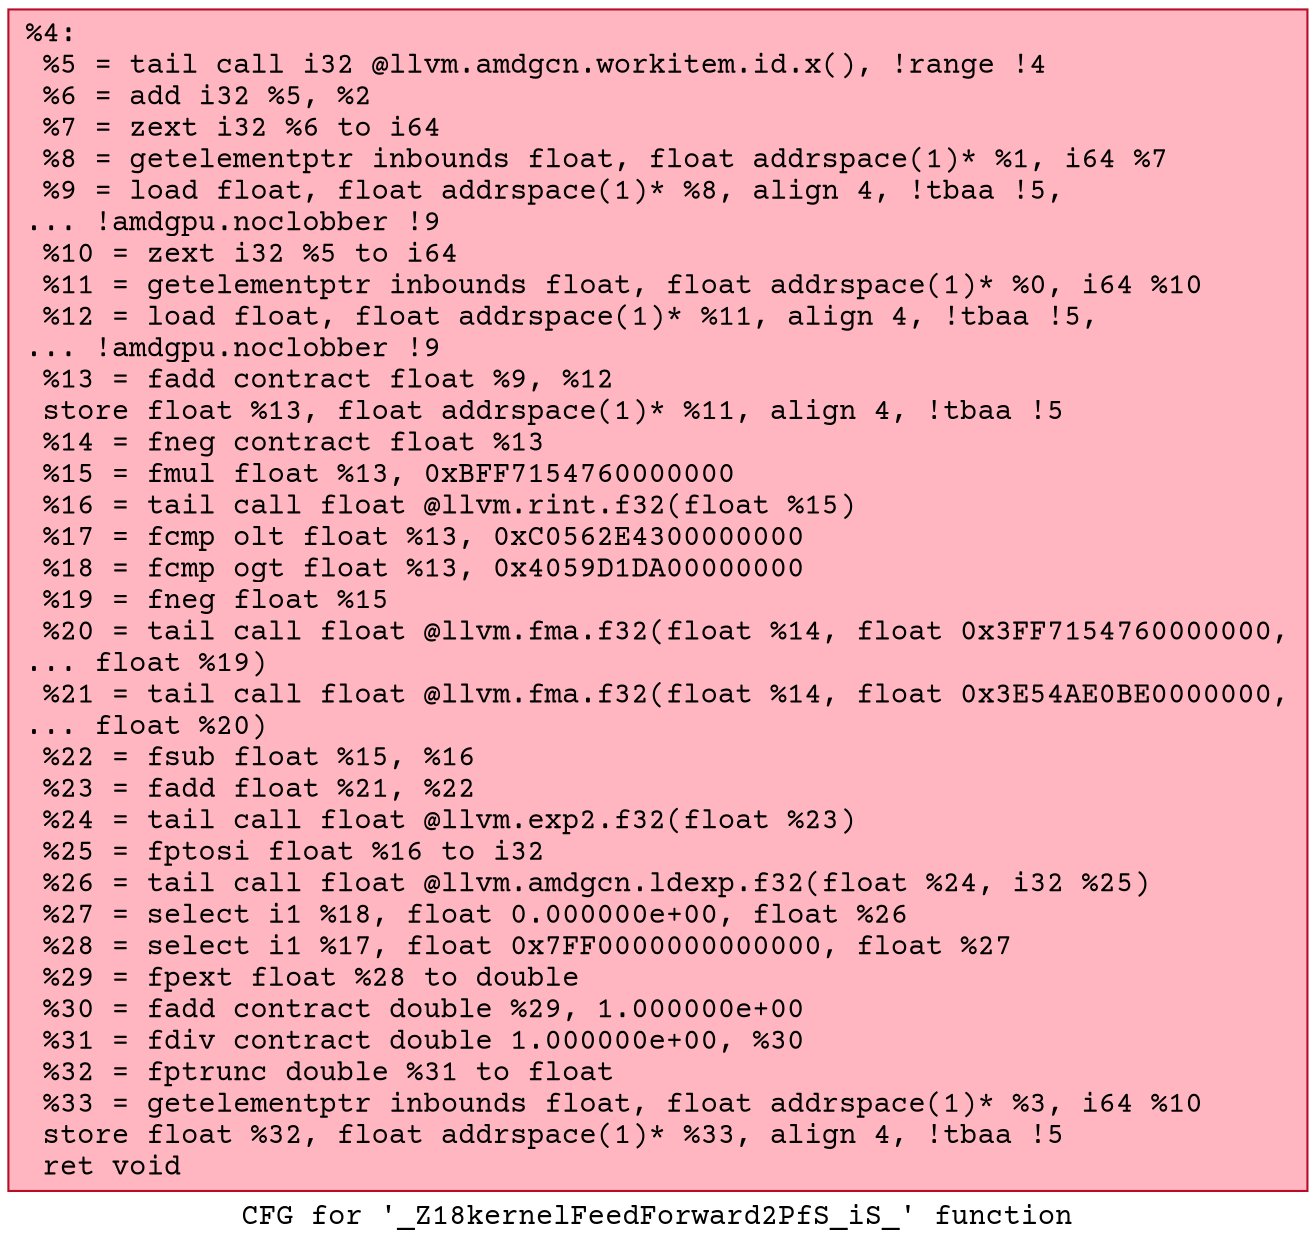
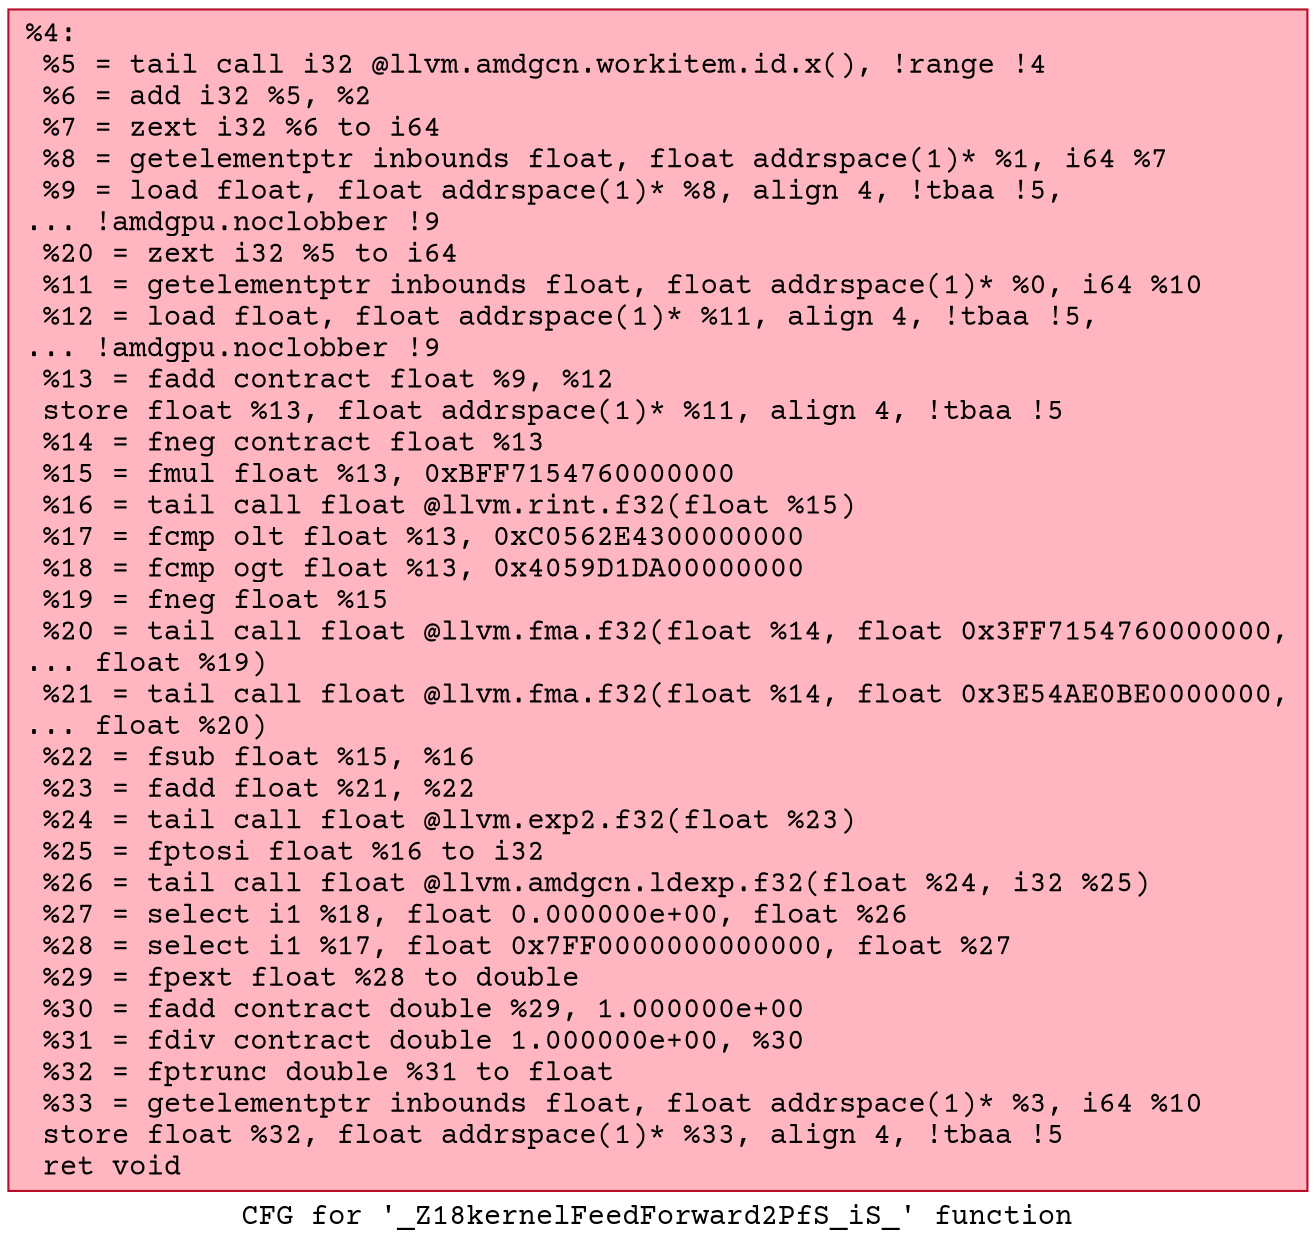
  digraph {
    label="CFG for '_Z18kernelFeedForward2PfS_iS_' function"
    fontname="Courier Prime"
-   n1 [color="#b70d28ff" fillcolor=lightpink label="{%4:\l  %5 = tail call i32 @llvm.amdgcn.workitem.id.x(), !range !4\l  %6 = add i32 %5, %2\l  %7 = zext i32 %6 to i64\l  %8 = getelementptr inbounds float, float addrspace(1)* %1, i64 %7\l  %9 = load float, float addrspace(1)* %8, align 4, !tbaa !5,\l... !amdgpu.noclobber !9\l  %10 = zext i32 %5 to i64\l  %11 = getelementptr inbounds float, float addrspace(1)* %0, i64 %10\l  %12 = load float, float addrspace(1)* %11, align 4, !tbaa !5,\l... !amdgpu.noclobber !9\l  %13 = fadd contract float %9, %12\l  store float %13, float addrspace(1)* %11, align 4, !tbaa !5\l  %14 = fneg contract float %13\l  %15 = fmul float %13, 0xBFF7154760000000\l  %16 = tail call float @llvm.rint.f32(float %15)\l  %17 = fcmp olt float %13, 0xC0562E4300000000\l  %18 = fcmp ogt float %13, 0x4059D1DA00000000\l  %19 = fneg float %15\l  %20 = tail call float @llvm.fma.f32(float %14, float 0x3FF7154760000000,\l... float %19)\l  %21 = tail call float @llvm.fma.f32(float %14, float 0x3E54AE0BE0000000,\l... float %20)\l  %22 = fsub float %15, %16\l  %23 = fadd float %21, %22\l  %24 = tail call float @llvm.exp2.f32(float %23)\l  %25 = fptosi float %16 to i32\l  %26 = tail call float @llvm.amdgcn.ldexp.f32(float %24, i32 %25)\l  %27 = select i1 %18, float 0.000000e+00, float %26\l  %28 = select i1 %17, float 0x7FF0000000000000, float %27\l  %29 = fpext float %28 to double\l  %30 = fadd contract double %29, 1.000000e+00\l  %31 = fdiv contract double 1.000000e+00, %30\l  %32 = fptrunc double %31 to float\l  %33 = getelementptr inbounds float, float addrspace(1)* %3, i64 %10\l  store float %32, float addrspace(1)* %33, align 4, !tbaa !5\l  ret void\l}" shape=record style=filled fontname="Courier Prime"]
+   n1 [color="#b70d28ff" fillcolor=lightpink label="{%4:\l  %5 = tail call i32 @llvm.amdgcn.workitem.id.x(), !range !4\l  %6 = add i32 %5, %2\l  %7 = zext i32 %6 to i64\l  %8 = getelementptr inbounds float, float addrspace(1)* %1, i64 %7\l  %9 = load float, float addrspace(1)* %8, align 4, !tbaa !5,\l... !amdgpu.noclobber !9\l  %20 = zext i32 %5 to i64\l  %11 = getelementptr inbounds float, float addrspace(1)* %0, i64 %10\l  %12 = load float, float addrspace(1)* %11, align 4, !tbaa !5,\l... !amdgpu.noclobber !9\l  %13 = fadd contract float %9, %12\l  store float %13, float addrspace(1)* %11, align 4, !tbaa !5\l  %14 = fneg contract float %13\l  %15 = fmul float %13, 0xBFF7154760000000\l  %16 = tail call float @llvm.rint.f32(float %15)\l  %17 = fcmp olt float %13, 0xC0562E4300000000\l  %18 = fcmp ogt float %13, 0x4059D1DA00000000\l  %19 = fneg float %15\l  %20 = tail call float @llvm.fma.f32(float %14, float 0x3FF7154760000000,\l... float %19)\l  %21 = tail call float @llvm.fma.f32(float %14, float 0x3E54AE0BE0000000,\l... float %20)\l  %22 = fsub float %15, %16\l  %23 = fadd float %21, %22\l  %24 = tail call float @llvm.exp2.f32(float %23)\l  %25 = fptosi float %16 to i32\l  %26 = tail call float @llvm.amdgcn.ldexp.f32(float %24, i32 %25)\l  %27 = select i1 %18, float 0.000000e+00, float %26\l  %28 = select i1 %17, float 0x7FF0000000000000, float %27\l  %29 = fpext float %28 to double\l  %30 = fadd contract double %29, 1.000000e+00\l  %31 = fdiv contract double 1.000000e+00, %30\l  %32 = fptrunc double %31 to float\l  %33 = getelementptr inbounds float, float addrspace(1)* %3, i64 %10\l  store float %32, float addrspace(1)* %33, align 4, !tbaa !5\l  ret void\l}" shape=record style=filled fontname="Courier Prime"]
  }
